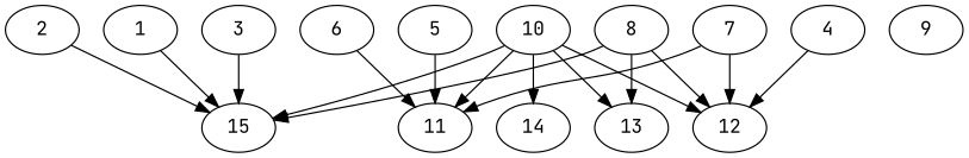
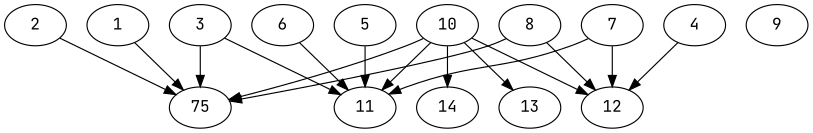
  digraph {
    fontname="JetBrains Mono"
    node [alpha=0.12 fontname="JetBrains Mono"]
    edge [fontname="JetBrains Mono"]
    1 [expect_size=50362368]
-   15 [alpha=0.11 expect_size=45421568]
+   15 [alpha=0.11 expect_size=45421568 label=75]
    2 [alpha=0.10 expect_size=46514176]
    3 [alpha=0.13 expect_size=15122432]
    11 [alpha=0.19 expect_size=16113664]
    4 [alpha=0.17 expect_size=21069824]
    12 [expect_size=43681792]
    5 [alpha=0.06 expect_size=23929856]
    6 [alpha=0.03 expect_size=32569344]
    7 [alpha=0.09 expect_size=40567808]
    8 [alpha=0.19 expect_size=9957376]
    13 [alpha=0.09 expect_size=20820992]
    9 [expect_size=46864384]
    10 [alpha=0.02 expect_size=12432384]
    14 [alpha=0.06 expect_size=51916800]
    1 -> 15
    2 -> 15
    3 -> 15
+   3 -> 11
    4 -> 12
    5 -> 11
    6 -> 11
    7 -> 11
    7 -> 12
    8 -> 15
    8 -> 12
-   8 -> 13
    10 -> 15
    10 -> 11
    10 -> 12
    10 -> 13
    10 -> 14
  }
